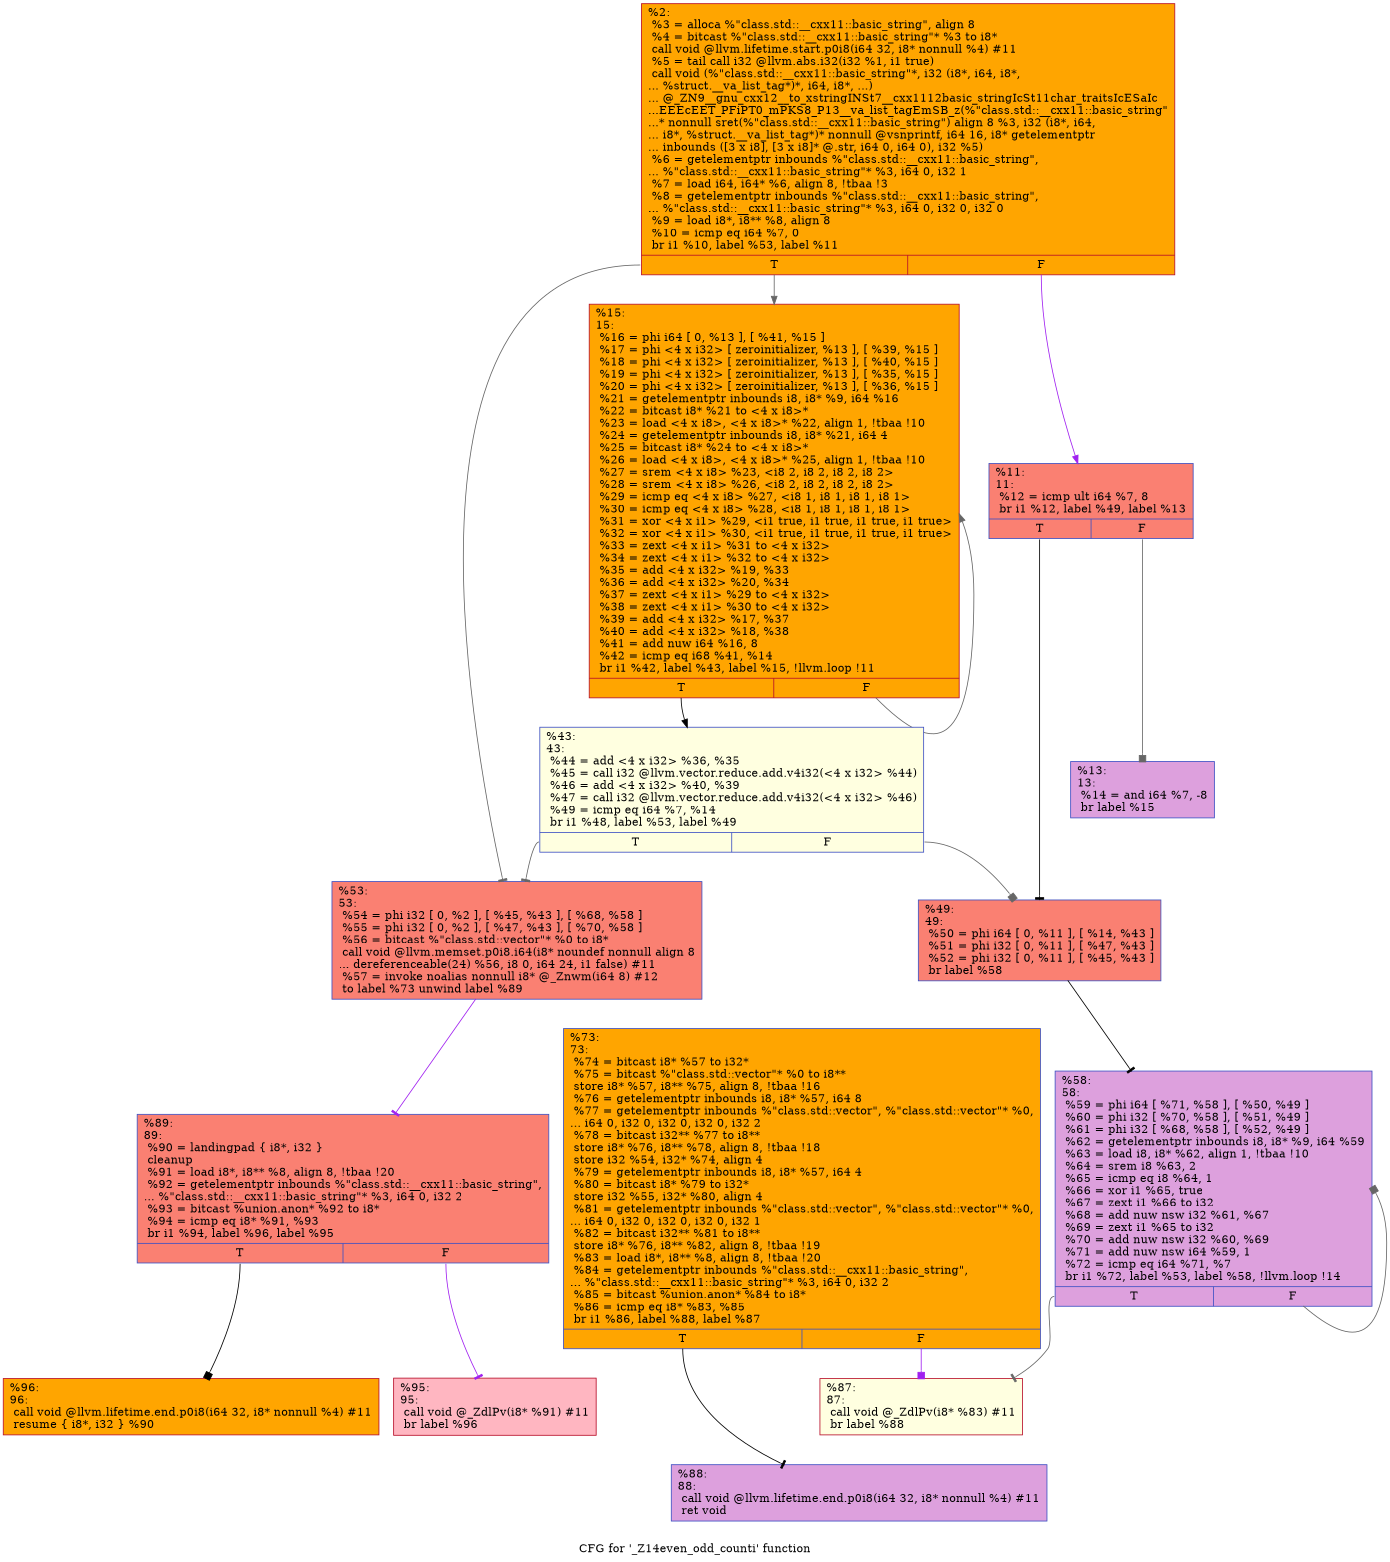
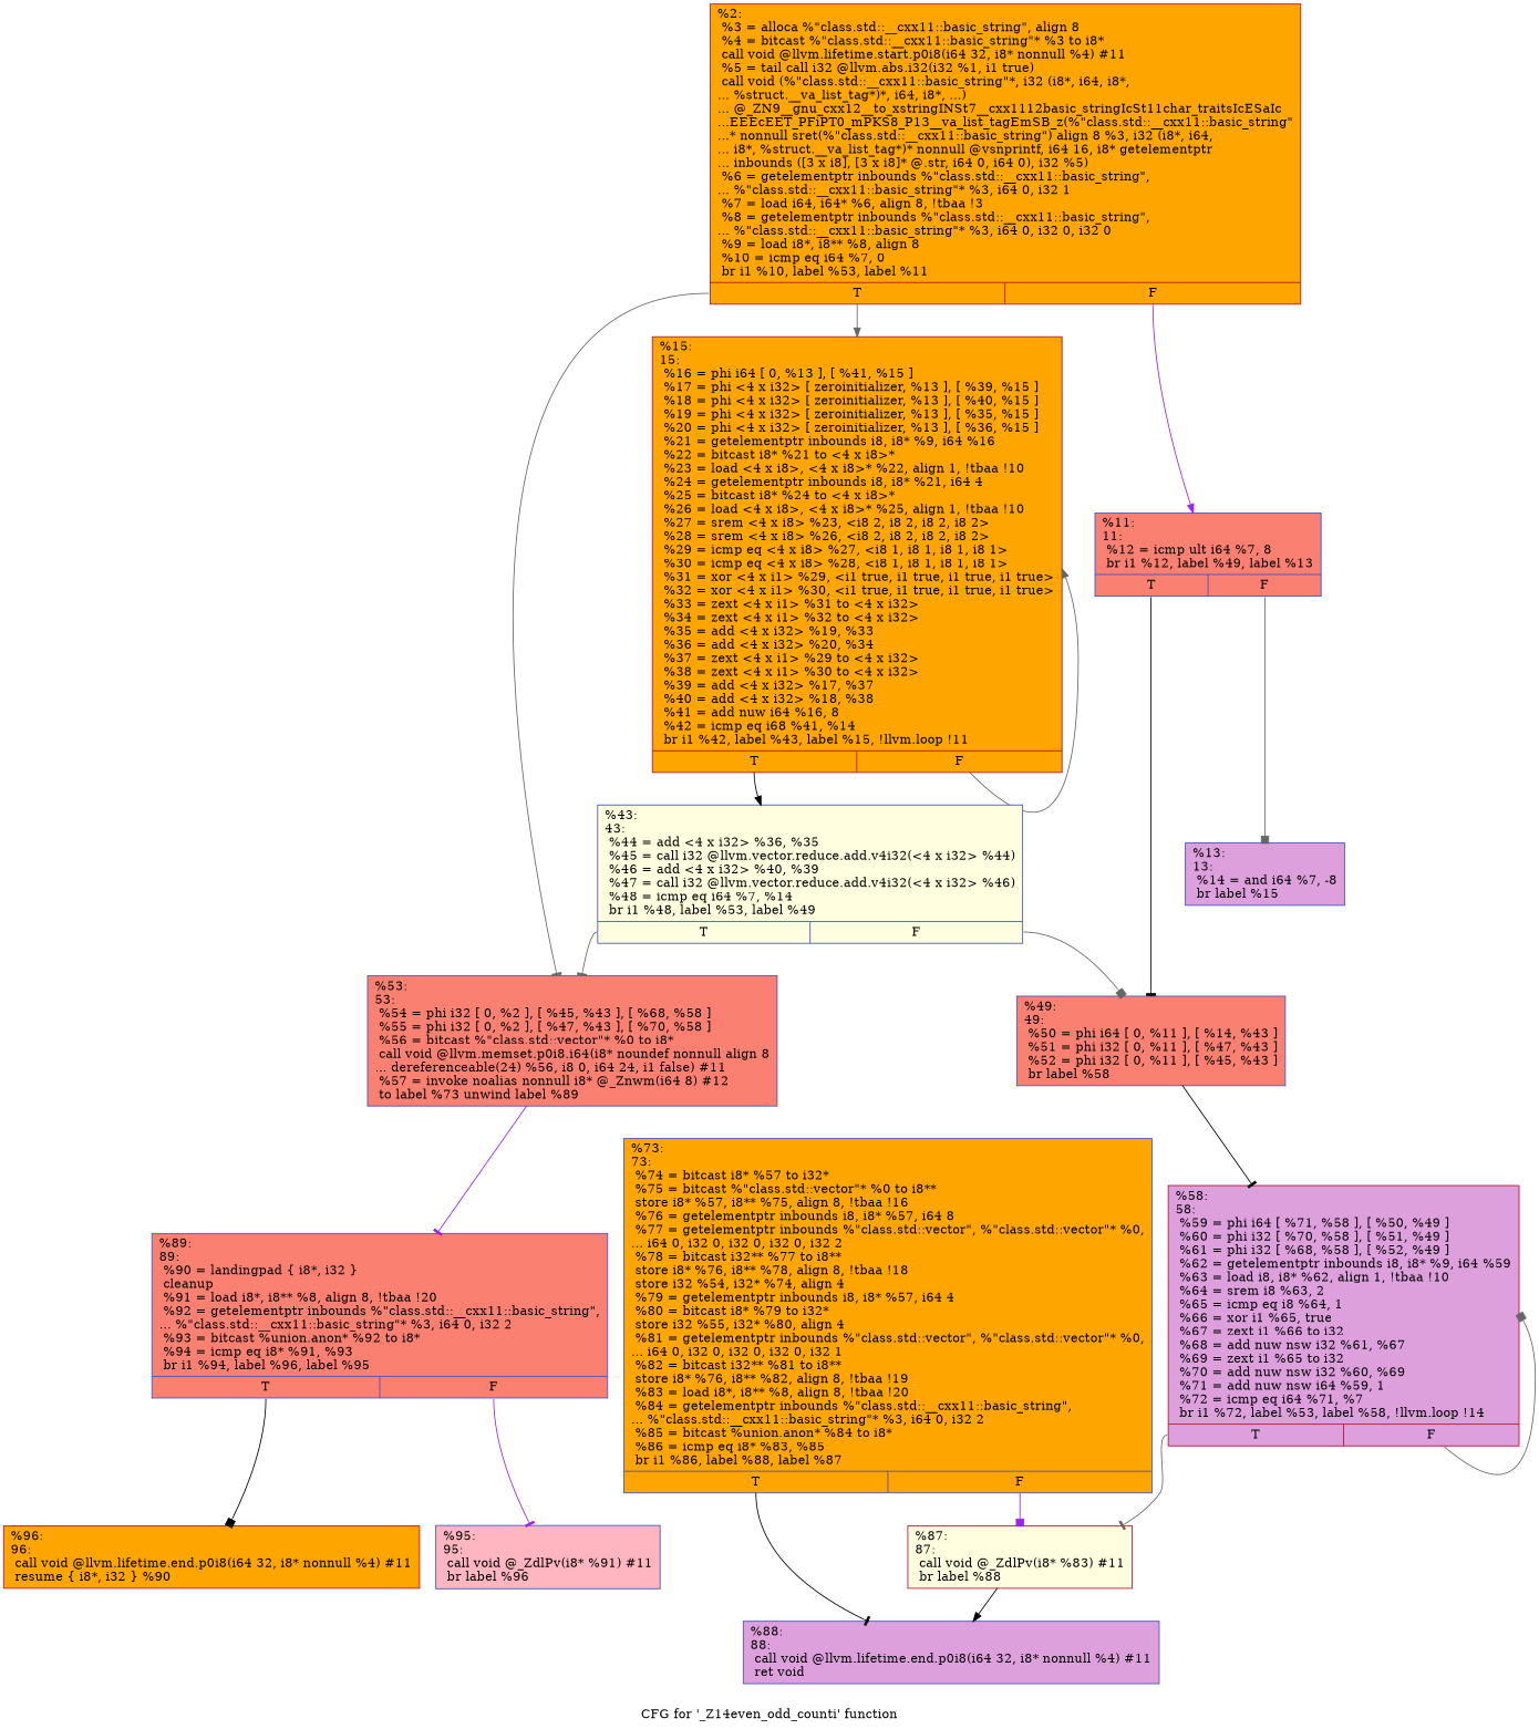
  digraph {
    label="CFG for '_Z14even_odd_counti' function"
    node [color="#3d50c3ff" fillcolor=orange shape=record style=filled]
    edge [arrowhead=tee color=gray40 tailport=s0]
    n1 [color="#b70d28ff" label="{%2:\l  %3 = alloca %\"class.std::__cxx11::basic_string\", align 8\l  %4 = bitcast %\"class.std::__cxx11::basic_string\"* %3 to i8*\l  call void @llvm.lifetime.start.p0i8(i64 32, i8* nonnull %4) #11\l  %5 = tail call i32 @llvm.abs.i32(i32 %1, i1 true)\l  call void (%\"class.std::__cxx11::basic_string\"*, i32 (i8*, i64, i8*,\l... %struct.__va_list_tag*)*, i64, i8*, ...)\l... @_ZN9__gnu_cxx12__to_xstringINSt7__cxx1112basic_stringIcSt11char_traitsIcESaIc\l...EEEcEET_PFiPT0_mPKS8_P13__va_list_tagEmSB_z(%\"class.std::__cxx11::basic_string\"\l...* nonnull sret(%\"class.std::__cxx11::basic_string\") align 8 %3, i32 (i8*, i64,\l... i8*, %struct.__va_list_tag*)* nonnull @vsnprintf, i64 16, i8* getelementptr\l... inbounds ([3 x i8], [3 x i8]* @.str, i64 0, i64 0), i32 %5)\l  %6 = getelementptr inbounds %\"class.std::__cxx11::basic_string\",\l... %\"class.std::__cxx11::basic_string\"* %3, i64 0, i32 1\l  %7 = load i64, i64* %6, align 8, !tbaa !3\l  %8 = getelementptr inbounds %\"class.std::__cxx11::basic_string\",\l... %\"class.std::__cxx11::basic_string\"* %3, i64 0, i32 0, i32 0\l  %9 = load i8*, i8** %8, align 8\l  %10 = icmp eq i64 %7, 0\l  br i1 %10, label %53, label %11\l|{<s0>T|<s1>F}}"]
    n2 [fillcolor=salmon label="{%53:\l53:                                               \l  %54 = phi i32 [ 0, %2 ], [ %45, %43 ], [ %68, %58 ]\l  %55 = phi i32 [ 0, %2 ], [ %47, %43 ], [ %70, %58 ]\l  %56 = bitcast %\"class.std::vector\"* %0 to i8*\l  call void @llvm.memset.p0i8.i64(i8* noundef nonnull align 8\l... dereferenceable(24) %56, i8 0, i64 24, i1 false) #11\l  %57 = invoke noalias nonnull i8* @_Znwm(i64 8) #12\l          to label %73 unwind label %89\l}"]
    n3 [fillcolor=salmon label="{%11:\l11:                                               \l  %12 = icmp ult i64 %7, 8\l  br i1 %12, label %49, label %13\l|{<s0>T|<s1>F}}"]
    n4 [color="#b70d28ff" label="{%15:\l15:                                               \l  %16 = phi i64 [ 0, %13 ], [ %41, %15 ]\l  %17 = phi \<4 x i32\> [ zeroinitializer, %13 ], [ %39, %15 ]\l  %18 = phi \<4 x i32\> [ zeroinitializer, %13 ], [ %40, %15 ]\l  %19 = phi \<4 x i32\> [ zeroinitializer, %13 ], [ %35, %15 ]\l  %20 = phi \<4 x i32\> [ zeroinitializer, %13 ], [ %36, %15 ]\l  %21 = getelementptr inbounds i8, i8* %9, i64 %16\l  %22 = bitcast i8* %21 to \<4 x i8\>*\l  %23 = load \<4 x i8\>, \<4 x i8\>* %22, align 1, !tbaa !10\l  %24 = getelementptr inbounds i8, i8* %21, i64 4\l  %25 = bitcast i8* %24 to \<4 x i8\>*\l  %26 = load \<4 x i8\>, \<4 x i8\>* %25, align 1, !tbaa !10\l  %27 = srem \<4 x i8\> %23, \<i8 2, i8 2, i8 2, i8 2\>\l  %28 = srem \<4 x i8\> %26, \<i8 2, i8 2, i8 2, i8 2\>\l  %29 = icmp eq \<4 x i8\> %27, \<i8 1, i8 1, i8 1, i8 1\>\l  %30 = icmp eq \<4 x i8\> %28, \<i8 1, i8 1, i8 1, i8 1\>\l  %31 = xor \<4 x i1\> %29, \<i1 true, i1 true, i1 true, i1 true\>\l  %32 = xor \<4 x i1\> %30, \<i1 true, i1 true, i1 true, i1 true\>\l  %33 = zext \<4 x i1\> %31 to \<4 x i32\>\l  %34 = zext \<4 x i1\> %32 to \<4 x i32\>\l  %35 = add \<4 x i32\> %19, %33\l  %36 = add \<4 x i32\> %20, %34\l  %37 = zext \<4 x i1\> %29 to \<4 x i32\>\l  %38 = zext \<4 x i1\> %30 to \<4 x i32\>\l  %39 = add \<4 x i32\> %17, %37\l  %40 = add \<4 x i32\> %18, %38\l  %41 = add nuw i64 %16, 8\l  %42 = icmp eq i68 %41, %14\l  br i1 %42, label %43, label %15, !llvm.loop !11\l|{<s0>T|<s1>F}}"]
    n5 [fillcolor=salmon label="{%89:\l89:                                               \l  %90 = landingpad \{ i8*, i32 \}\l          cleanup\l  %91 = load i8*, i8** %8, align 8, !tbaa !20\l  %92 = getelementptr inbounds %\"class.std::__cxx11::basic_string\",\l... %\"class.std::__cxx11::basic_string\"* %3, i64 0, i32 2\l  %93 = bitcast %union.anon* %92 to i8*\l  %94 = icmp eq i8* %91, %93\l  br i1 %94, label %96, label %95\l|{<s0>T|<s1>F}}"]
    n6 [fillcolor=salmon label="{%49:\l49:                                               \l  %50 = phi i64 [ 0, %11 ], [ %14, %43 ]\l  %51 = phi i32 [ 0, %11 ], [ %47, %43 ]\l  %52 = phi i32 [ 0, %11 ], [ %45, %43 ]\l  br label %58\l}"]
    n7 [fillcolor=plum label="{%13:\l13:                                               \l  %14 = and i64 %7, -8\l  br label %15\l}"]
    n8 [label="{%73:\l73:                                               \l  %74 = bitcast i8* %57 to i32*\l  %75 = bitcast %\"class.std::vector\"* %0 to i8**\l  store i8* %57, i8** %75, align 8, !tbaa !16\l  %76 = getelementptr inbounds i8, i8* %57, i64 8\l  %77 = getelementptr inbounds %\"class.std::vector\", %\"class.std::vector\"* %0,\l... i64 0, i32 0, i32 0, i32 0, i32 2\l  %78 = bitcast i32** %77 to i8**\l  store i8* %76, i8** %78, align 8, !tbaa !18\l  store i32 %54, i32* %74, align 4\l  %79 = getelementptr inbounds i8, i8* %57, i64 4\l  %80 = bitcast i8* %79 to i32*\l  store i32 %55, i32* %80, align 4\l  %81 = getelementptr inbounds %\"class.std::vector\", %\"class.std::vector\"* %0,\l... i64 0, i32 0, i32 0, i32 0, i32 1\l  %82 = bitcast i32** %81 to i8**\l  store i8* %76, i8** %82, align 8, !tbaa !19\l  %83 = load i8*, i8** %8, align 8, !tbaa !20\l  %84 = getelementptr inbounds %\"class.std::__cxx11::basic_string\",\l... %\"class.std::__cxx11::basic_string\"* %3, i64 0, i32 2\l  %85 = bitcast %union.anon* %84 to i8*\l  %86 = icmp eq i8* %83, %85\l  br i1 %86, label %88, label %87\l|{<s0>T|<s1>F}}"]
    n9 [fillcolor=plum label="{%88:\l88:                                               \l  call void @llvm.lifetime.end.p0i8(i64 32, i8* nonnull %4) #11\l  ret void\l}"]
    n10 [color="#b70d28ff" fillcolor=lightyellow label="{%87:\l87:                                               \l  call void @_ZdlPv(i8* %83) #11\l  br label %88\l}"]
    n11 [color="#b70d28ff" label="{%96:\l96:                                               \l  call void @llvm.lifetime.end.p0i8(i64 32, i8* nonnull %4) #11\l  resume \{ i8*, i32 \} %90\l}"]
-   n12 [color="#b70d28ff" fillcolor=lightpink label="{%95:\l95:                                               \l  call void @_ZdlPv(i8* %91) #11\l  br label %96\l}"]
-   n13 [fillcolor=plum label="{%58:\l58:                                               \l  %59 = phi i64 [ %71, %58 ], [ %50, %49 ]\l  %60 = phi i32 [ %70, %58 ], [ %51, %49 ]\l  %61 = phi i32 [ %68, %58 ], [ %52, %49 ]\l  %62 = getelementptr inbounds i8, i8* %9, i64 %59\l  %63 = load i8, i8* %62, align 1, !tbaa !10\l  %64 = srem i8 %63, 2\l  %65 = icmp eq i8 %64, 1\l  %66 = xor i1 %65, true\l  %67 = zext i1 %66 to i32\l  %68 = add nuw nsw i32 %61, %67\l  %69 = zext i1 %65 to i32\l  %70 = add nuw nsw i32 %60, %69\l  %71 = add nuw nsw i64 %59, 1\l  %72 = icmp eq i64 %71, %7\l  br i1 %72, label %53, label %58, !llvm.loop !14\l|{<s0>T|<s1>F}}"]
-   n14 [fillcolor=lightyellow label="{%43:\l43:                                               \l  %44 = add \<4 x i32\> %36, %35\l  %45 = call i32 @llvm.vector.reduce.add.v4i32(\<4 x i32\> %44)\l  %46 = add \<4 x i32\> %40, %39\l  %47 = call i32 @llvm.vector.reduce.add.v4i32(\<4 x i32\> %46)\l  %49 = icmp eq i64 %7, %14\l  br i1 %48, label %53, label %49\l|{<s0>T|<s1>F}}"]
+   n12 [fillcolor=lightpink label="{%95:\l95:                                               \l  call void @_ZdlPv(i8* %91) #11\l  br label %96\l}"]
+   n13 [color="#b70d28ff" fillcolor=plum label="{%58:\l58:                                               \l  %59 = phi i64 [ %71, %58 ], [ %50, %49 ]\l  %60 = phi i32 [ %70, %58 ], [ %51, %49 ]\l  %61 = phi i32 [ %68, %58 ], [ %52, %49 ]\l  %62 = getelementptr inbounds i8, i8* %9, i64 %59\l  %63 = load i8, i8* %62, align 1, !tbaa !10\l  %64 = srem i8 %63, 2\l  %65 = icmp eq i8 %64, 1\l  %66 = xor i1 %65, true\l  %67 = zext i1 %66 to i32\l  %68 = add nuw nsw i32 %61, %67\l  %69 = zext i1 %65 to i32\l  %70 = add nuw nsw i32 %60, %69\l  %71 = add nuw nsw i64 %59, 1\l  %72 = icmp eq i64 %71, %7\l  br i1 %72, label %53, label %58, !llvm.loop !14\l|{<s0>T|<s1>F}}"]
+   n14 [fillcolor=lightyellow label="{%43:\l43:                                               \l  %44 = add \<4 x i32\> %36, %35\l  %45 = call i32 @llvm.vector.reduce.add.v4i32(\<4 x i32\> %44)\l  %46 = add \<4 x i32\> %40, %39\l  %47 = call i32 @llvm.vector.reduce.add.v4i32(\<4 x i32\> %46)\l  %48 = icmp eq i64 %7, %14\l  br i1 %48, label %53, label %49\l|{<s0>T|<s1>F}}"]
    n1 -> n2
    n1 -> n3 [arrowhead=normal color=purple tailport=s1]
    n1 -> n4 [arrowhead=normal]
    n2 -> n5 [color=purple]
    n3 -> n6 [color=black]
    n3 -> n7 [arrowhead=box tailport=s1]
    n4 -> n4 [arrowhead=normal tailport=s1]
    n4 -> n14 [arrowhead=normal color=black]
    n5 -> n11 [arrowhead=box color=black]
    n5 -> n12 [color=purple tailport=s1]
    n6 -> n13 [color=black]
    n8 -> n9 [color=black]
    n8 -> n10 [arrowhead=box color=purple tailport=s1]
+   n10 -> n9 [arrowhead=normal color=black]
    n13 -> n10
    n13 -> n13 [arrowhead=box tailport=s1]
    n14 -> n2
    n14 -> n6 [arrowhead=box tailport=s1]
  }
